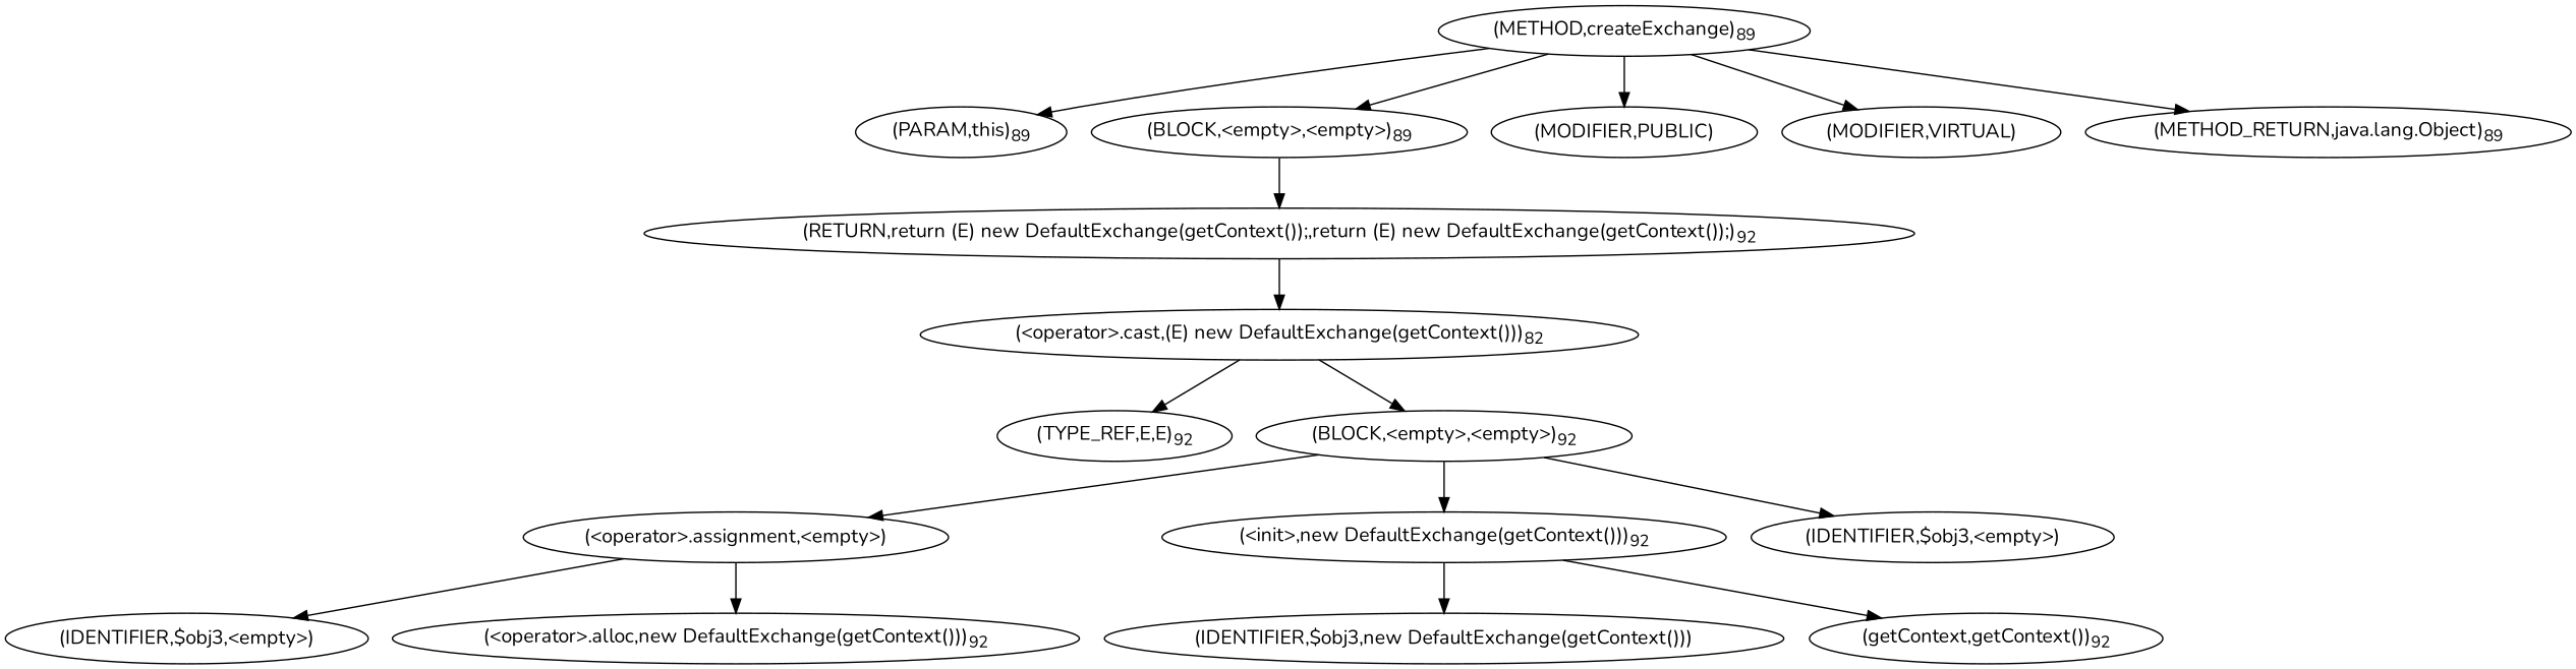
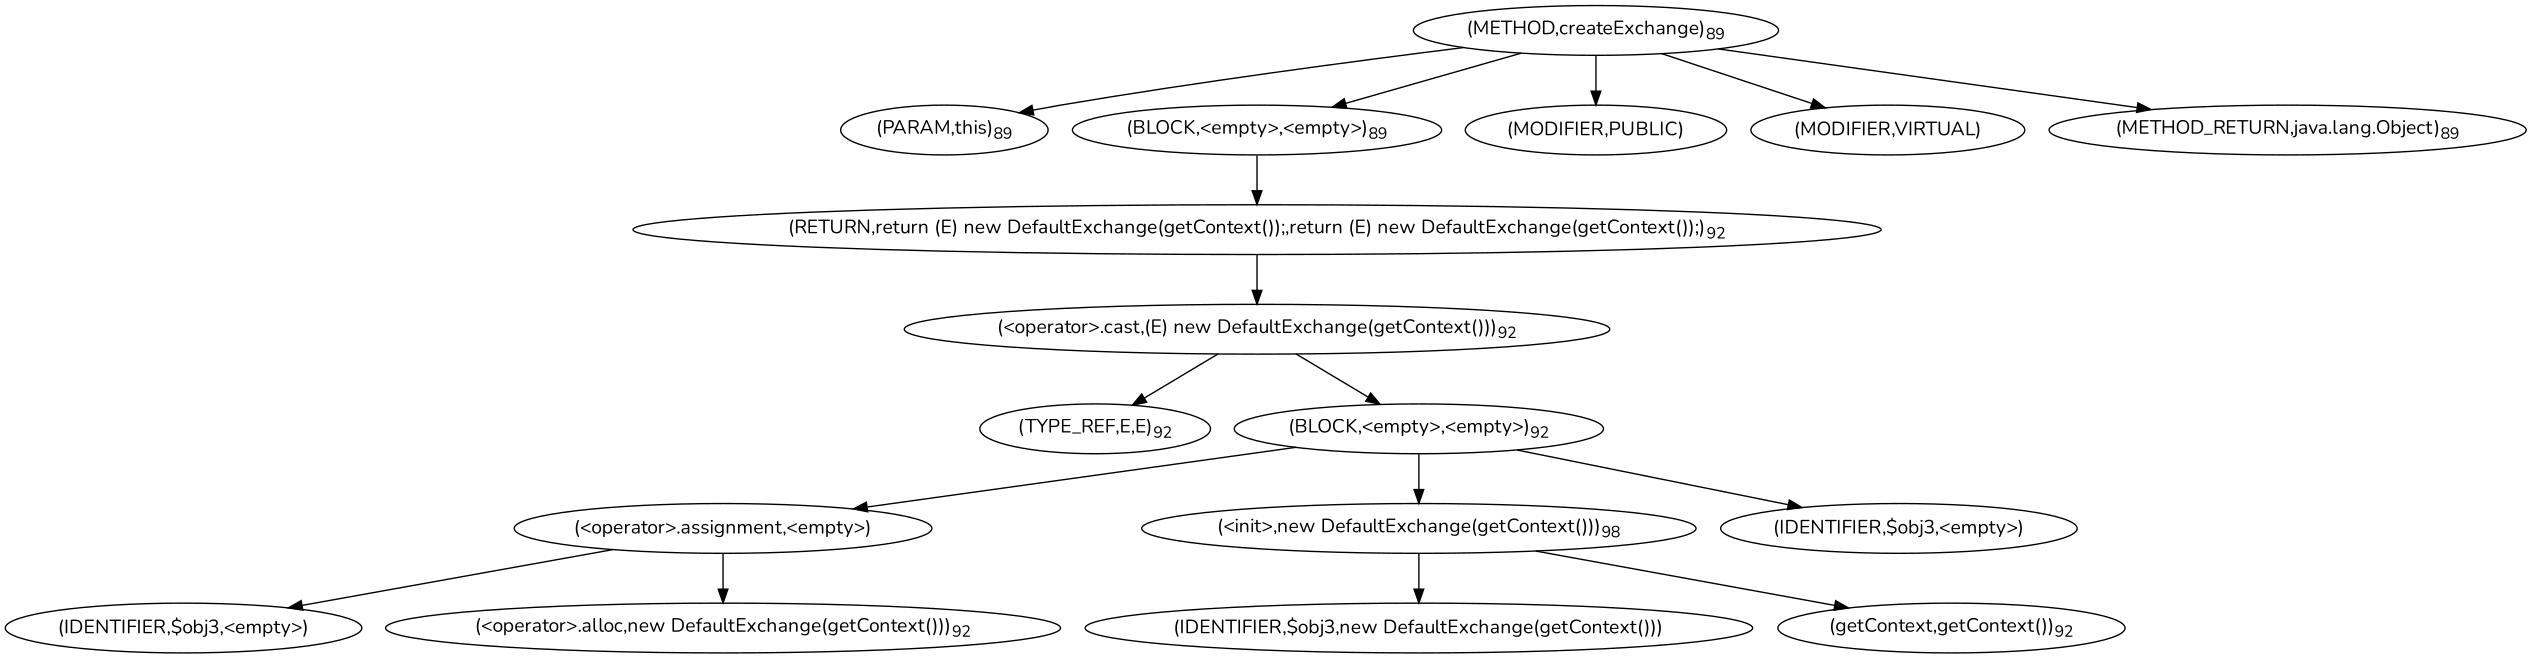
  digraph {
    fontname=Nunito
    node [fontname=Nunito]
    edge [fontname=Nunito]
    n1 [label=<(METHOD,createExchange)<SUB>89</SUB>>]
    n2 [label=<(PARAM,this)<SUB>89</SUB>>]
    n3 [label=<(BLOCK,&lt;empty&gt;,&lt;empty&gt;)<SUB>89</SUB>>]
    n4 [label=<(MODIFIER,PUBLIC)>]
    n5 [label=<(MODIFIER,VIRTUAL)>]
    n6 [label=<(METHOD_RETURN,java.lang.Object)<SUB>89</SUB>>]
    n7 [label=<(RETURN,return (E) new DefaultExchange(getContext());,return (E) new DefaultExchange(getContext());)<SUB>92</SUB>>]
-   n8 [label=<(&lt;operator&gt;.cast,(E) new DefaultExchange(getContext()))<SUB>82</SUB>>]
+   n8 [label=<(&lt;operator&gt;.cast,(E) new DefaultExchange(getContext()))<SUB>92</SUB>>]
    n9 [label=<(TYPE_REF,E,E)<SUB>92</SUB>>]
    n10 [label=<(BLOCK,&lt;empty&gt;,&lt;empty&gt;)<SUB>92</SUB>>]
    n11 [label=<(&lt;operator&gt;.assignment,&lt;empty&gt;)>]
-   n12 [label=<(&lt;init&gt;,new DefaultExchange(getContext()))<SUB>92</SUB>>]
+   n12 [label=<(&lt;init&gt;,new DefaultExchange(getContext()))<SUB>98</SUB>>]
    n13 [label=<(IDENTIFIER,$obj3,&lt;empty&gt;)>]
    n14 [label=<(IDENTIFIER,$obj3,&lt;empty&gt;)>]
    n15 [label=<(&lt;operator&gt;.alloc,new DefaultExchange(getContext()))<SUB>92</SUB>>]
    n16 [label=<(IDENTIFIER,$obj3,new DefaultExchange(getContext()))>]
    n17 [label=<(getContext,getContext())<SUB>92</SUB>>]
    n1 -> n2
    n1 -> n3
    n1 -> n4
    n1 -> n5
    n1 -> n6
    n3 -> n7
    n7 -> n8
    n8 -> n9
    n8 -> n10
    n10 -> n11
    n10 -> n12
    n10 -> n13
    n11 -> n14
    n11 -> n15
    n12 -> n16
    n12 -> n17
  }
